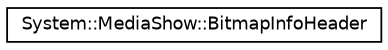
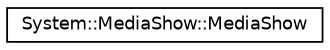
  digraph {
    rankdir=LR
-   n1 [color=black fillcolor=white fontname=Helvetica fontsize=10 height=0.2 label="System::MediaShow::BitmapInfoHeader" shape=record style=filled width=0.4]
+   n1 [color=black fillcolor=white fontname=Helvetica fontsize=10 height=0.2 label="System::MediaShow::MediaShow" shape=record style=filled width=0.4]
  }
